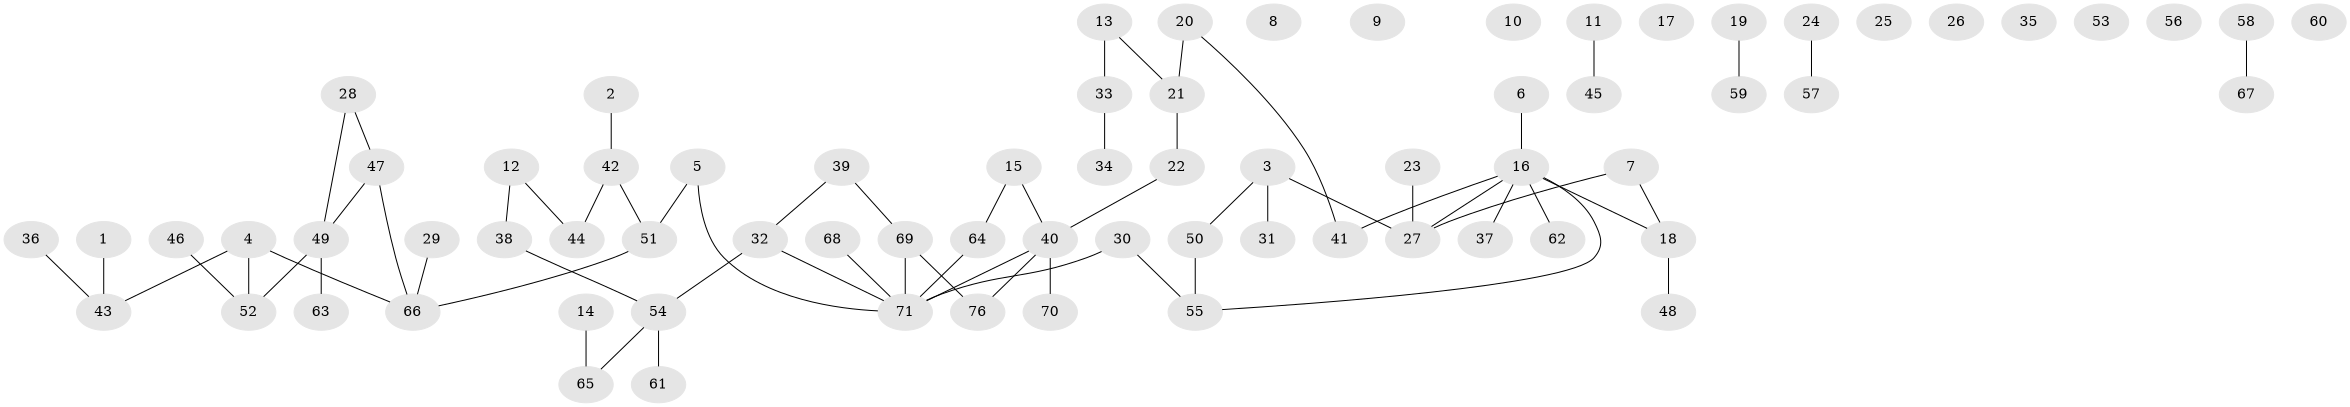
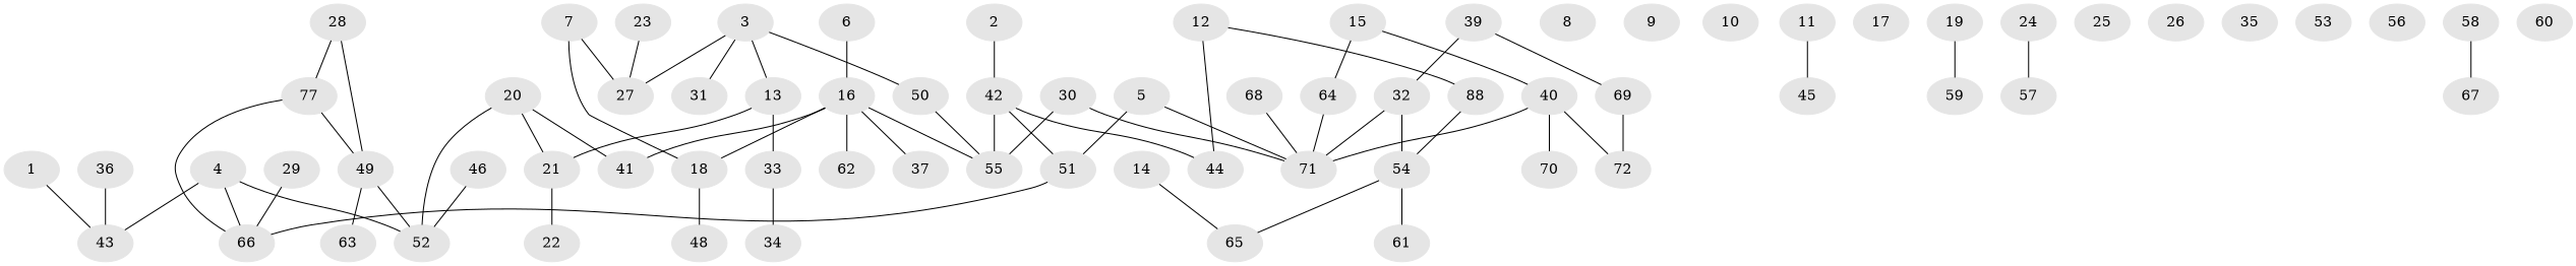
  graph {
    node [color=gray90 style=filled]
    1
    43
    13
    21
    33
    2
    42
    51
    44
    55
    3
    27
    31
    50
    4
    52
    66
    5
    71
    6
    16
    18
    37
    41
    62
    7
    48
    8
    9
    10
    11
    45
    12
-   38
+   38 [label=88]
    54
    22
    34
    14
    65
    15
    40
    64
    70
-   72 [label=76]
+   72
    17
    19
    59
    20
    23
    24
    57
    25
    26
    28
-   47
+   47 [label=77]
    49
    63
    29
    30
    32
    61
    35
    36
    39
    69
    46
    53
    56
    58
    67
    60
    68
    1 -- 43
    13 -- 21
    13 -- 33
    21 -- 22
    33 -- 34
    2 -- 42
    42 -- 51
    42 -- 44
+   42 -- 55
    51 -- 66
+   3 -- 13
    3 -- 27
    3 -- 31
    3 -- 50
    50 -- 55
    4 -- 43
    4 -- 52
    4 -- 66
    5 -- 51
    5 -- 71
    6 -- 16
    16 -- 55
-   16 -- 27
    16 -- 18
    16 -- 37
    16 -- 41
    16 -- 62
    18 -- 48
    7 -- 27
    7 -- 18
    11 -- 45
    12 -- 44
    12 -- 38
    38 -- 54
    54 -- 65
    54 -- 61
-   22 -- 40
    14 -- 65
    15 -- 40
    15 -- 64
    40 -- 71
    40 -- 70
    40 -- 72
    64 -- 71
    19 -- 59
    20 -- 21
+   20 -- 52
    20 -- 41
    23 -- 27
    24 -- 57
    28 -- 47
    28 -- 49
    47 -- 66
    47 -- 49
    49 -- 52
    49 -- 63
    29 -- 66
    30 -- 55
    30 -- 71
    32 -- 71
    32 -- 54
    36 -- 43
    39 -- 32
    39 -- 69
-   69 -- 71
    69 -- 72
    46 -- 52
    58 -- 67
    68 -- 71
  }
